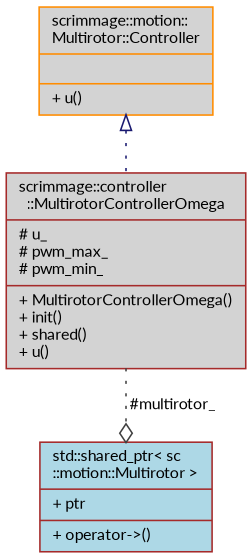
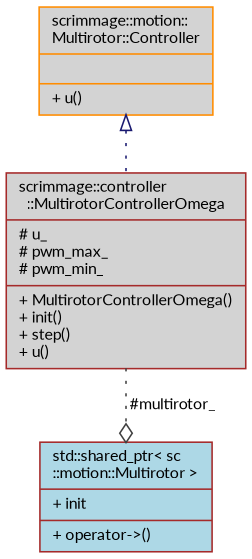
  digraph {
    fontname=Lato
    node [color=brown fillcolor=lightgrey fontname=Lato fontsize=10 shape=record style=filled]
    edge [fontname=Lato fontsize=10 labelfontname=Helvetica labelfontsize=10 style=dotted]
-   n1 [fontcolor=black height=0.2 label="{scrimmage::controller\l::MultirotorControllerOmega\n|# u_\l# pwm_max_\l# pwm_min_\l|+ MultirotorControllerOmega()\l+ init()\l+ shared()\l+ u()\l}" width=0.4]
-   n2 [fillcolor=lightblue height=0.2 label="{std::shared_ptr\< sc\l::motion::Multirotor \>\n|+ ptr\l|+ operator-\>()\l}" width=0.4]
+   n1 [fontcolor=black height=0.2 label="{scrimmage::controller\l::MultirotorControllerOmega\n|# u_\l# pwm_max_\l# pwm_min_\l|+ MultirotorControllerOmega()\l+ init()\l+ step()\l+ u()\l}" width=0.4]
+   n2 [fillcolor=lightblue height=0.2 label="{std::shared_ptr\< sc\l::motion::Multirotor \>\n|+ init\l|+ operator-\>()\l}" width=0.4]
    n3 [color=darkorange height=0.2 label="{scrimmage::motion::\lMultirotor::Controller\n||+ u()\l}" width=0.4]
    n1 -> n2 [arrowhead=odiamond color=grey25 label=" #multirotor_"]
    n3 -> n1 [arrowtail=onormal color=midnightblue dir=back]
  }
